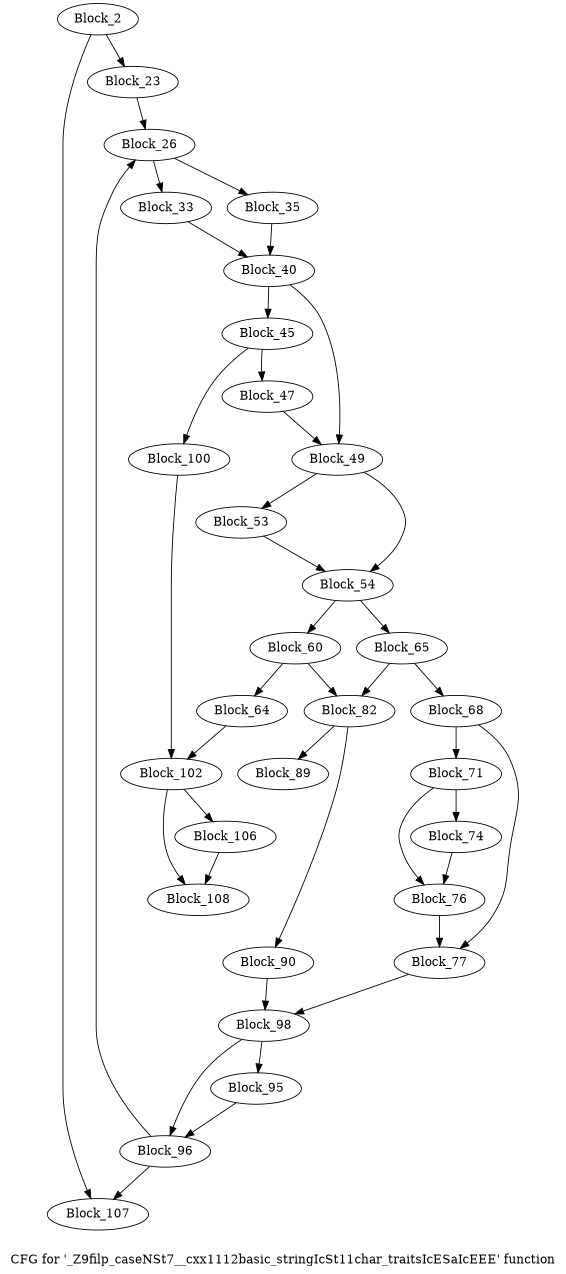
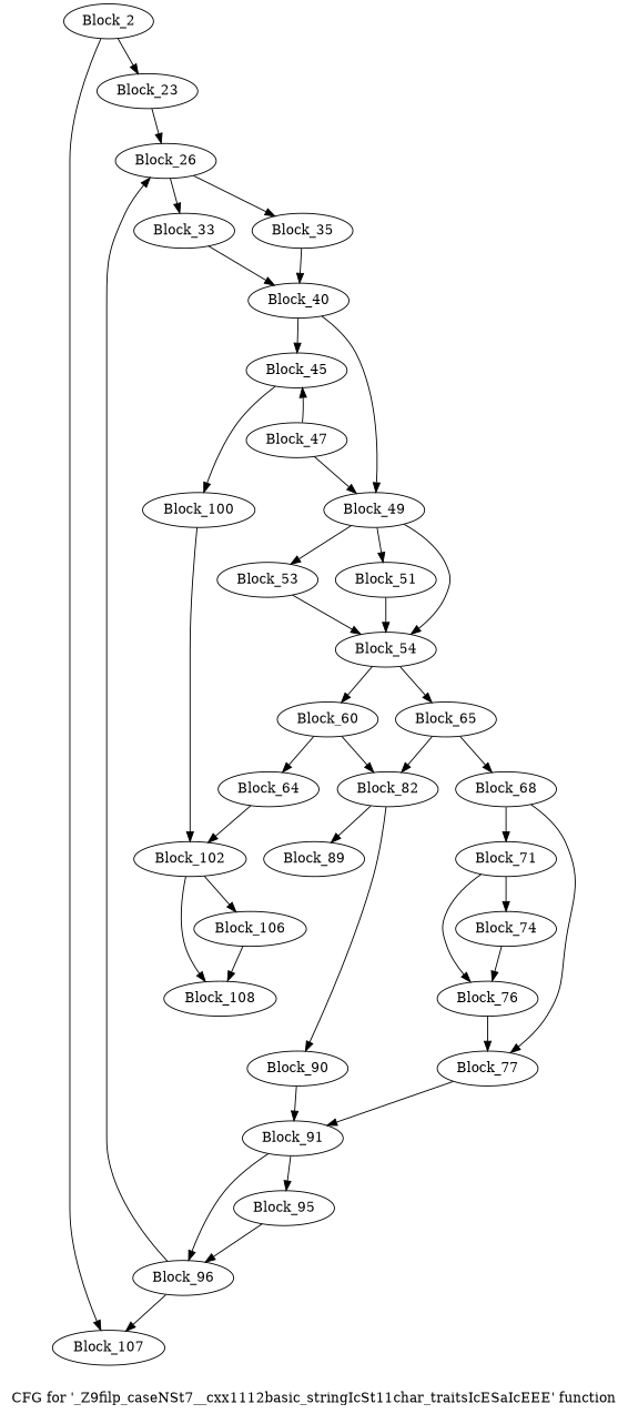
  digraph {
    label="CFG for '_Z9filp_caseNSt7__cxx1112basic_stringIcSt11char_traitsIcESaIcEEE' function"
    n1 [label=Block_2]
    n2 [label=Block_107]
    n3 [label=Block_23]
    n4 [label=Block_26]
    n5 [label=Block_33]
    n6 [label=Block_35]
    n7 [label=Block_40]
    n8 [label=Block_45]
    n9 [label=Block_49]
    n10 [label=Block_47]
    n11 [label=Block_100]
    n12 [label=Block_53]
+   n13 [label=Block_51]
    n14 [label=Block_54]
    n15 [label=Block_102]
    n16 [label=Block_65]
    n17 [label=Block_60]
    n18 [label=Block_108]
    n19 [label=Block_106]
    n20 [label=Block_68]
    n21 [label=Block_82]
    n22 [label=Block_64]
    n23 [label=Block_77]
    n24 [label=Block_71]
    n25 [label=Block_90]
    n26 [label=Block_89]
-   n27 [label=Block_98]
+   n27 [label=Block_91]
    n28 [label=Block_74]
    n29 [label=Block_76]
    n30 [label=Block_96]
    n31 [label=Block_95]
    n1 -> n2 [tailport=s0]
    n1 -> n3 [tailport=s1]
    n3 -> n4
    n4 -> n5 [tailport=s0]
    n4 -> n6 [tailport=s1]
    n5 -> n7
    n6 -> n7
    n7 -> n8 [tailport=s0]
    n7 -> n9 [tailport=s1]
-   n8 -> n10
+   n10 -> n8
    n8 -> n11
    n9 -> n12 [tailport=s0]
+   n9 -> n13 [tailport=s1]
    n9 -> n14 [tailport=s2]
    n10 -> n9
    n11 -> n15
    n12 -> n14
+   n13 -> n14
    n14 -> n16
    n14 -> n17
    n15 -> n18 [tailport=s0]
    n15 -> n19 [tailport=s1]
    n16 -> n20 [tailport=s0]
    n16 -> n21 [tailport=s1]
    n17 -> n21 [tailport=s0]
    n17 -> n22 [tailport=s1]
    n19 -> n18
    n20 -> n23 [tailport=s0]
    n20 -> n24 [tailport=s1]
    n21 -> n25 [tailport=s0]
    n21 -> n26 [tailport=s1]
    n22 -> n15
    n23 -> n27
    n24 -> n28 [tailport=s0]
    n24 -> n29 [tailport=s1]
    n25 -> n27
    n27 -> n30 [tailport=s0]
    n27 -> n31 [tailport=s1]
    n28 -> n29
    n29 -> n23
    n30 -> n2 [tailport=s1]
    n30 -> n4 [tailport=s0]
    n31 -> n30
  }
